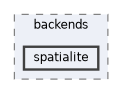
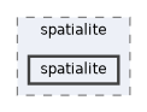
  digraph {
    compound=true
    n1 [color=grey25 fillcolor="#edf0f7" fontname=Helvetica fontsize=10 height=0.2 label=spatialite shape=box style="filled,bold" width=0.4]
    subgraph cluster_1 {
      bgcolor="#edf0f7"
      fontname=Helvetica
      fontsize=10
-     label=backends
+     label=spatialite
      pencolor=grey50
      style="filled,dashed"
      n1
    }
  }
